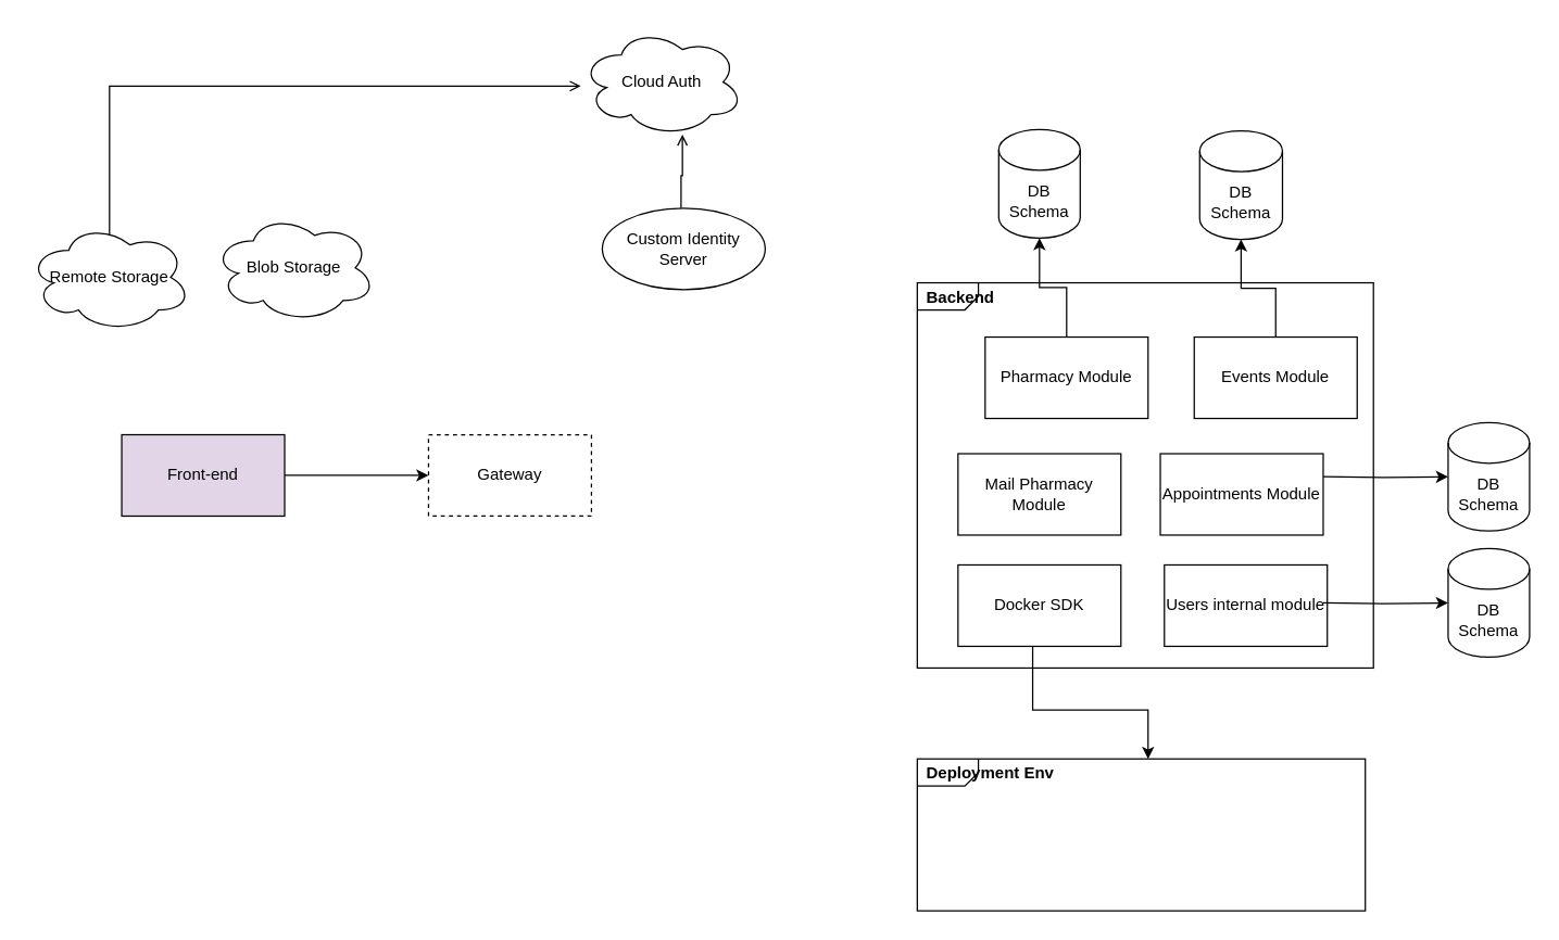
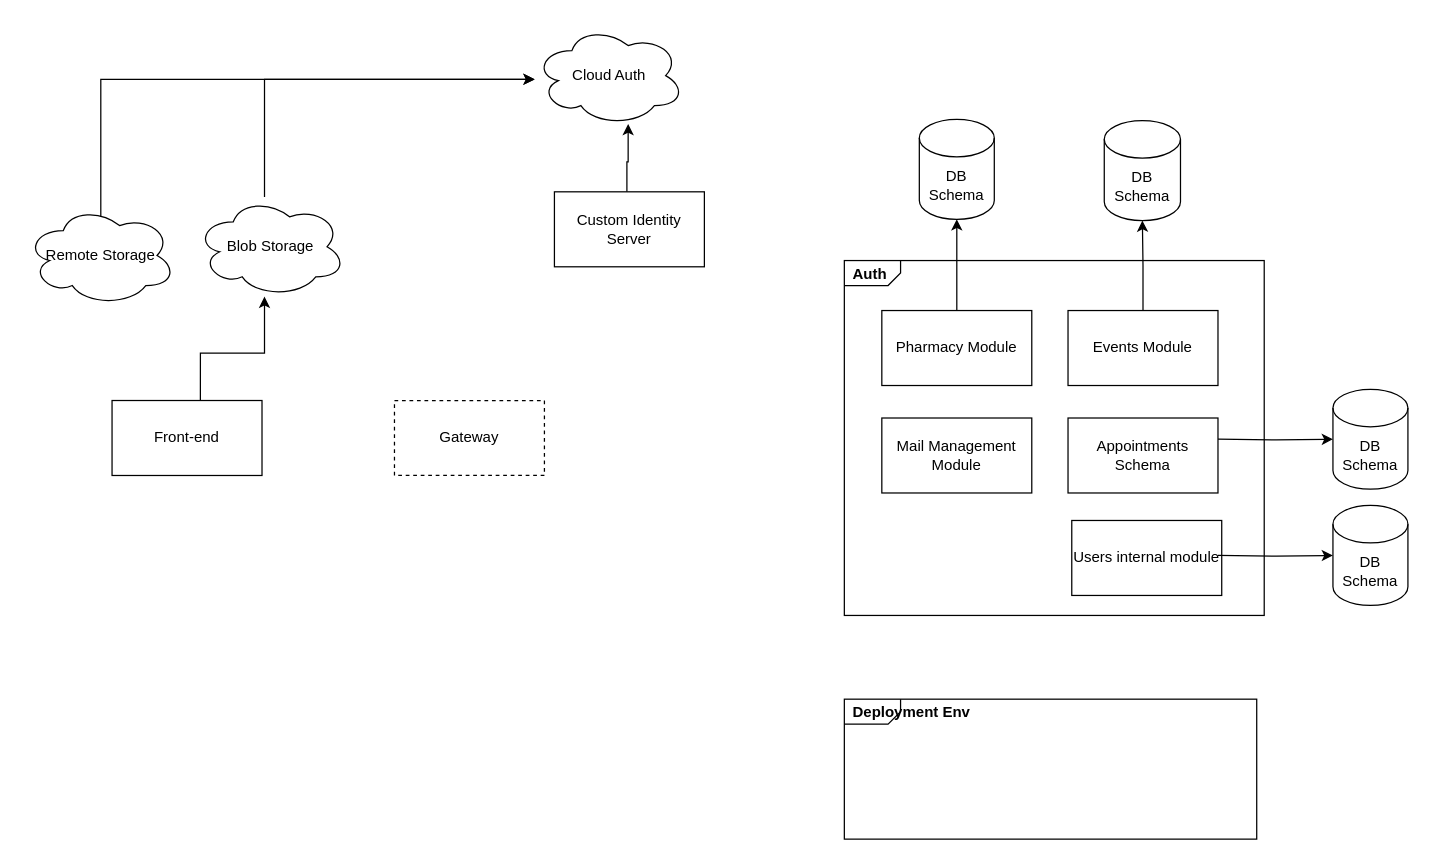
  <mxCell id="0" />
  <mxCell id="1" parent="0" />
- <mxCell id="3" style="edgeStyle=orthogonalEdgeStyle;rounded=0;orthogonalLoop=1;jettySize=auto;html=1;" edge="1" parent="1" source="4" target="8"><mxGeometry relative="1" as="geometry" /></mxCell>
- <mxCell id="4" value="Front-end" style="rounded=0;whiteSpace=wrap;html=1;fillColor=#e1d5e7;" vertex="1" parent="1"><mxGeometry x="89" y="320" width="120" height="60" as="geometry" /></mxCell>
+ <mxCell id="2" style="edgeStyle=orthogonalEdgeStyle;rounded=0;orthogonalLoop=1;jettySize=auto;html=1;exitX=0.589;exitY=0.006;exitDx=0;exitDy=0;exitPerimeter=0;" edge="1" parent="1" source="4" target="19"><mxGeometry relative="1" as="geometry"><Array as="points"><mxPoint x="160" y="282" /><mxPoint x="211" y="282" /></Array></mxGeometry></mxCell>
+ <mxCell id="4" value="Front-end" style="rounded=0;whiteSpace=wrap;html=1;" vertex="1" parent="1"><mxGeometry x="89" y="320" width="120" height="60" as="geometry" /></mxCell>
  <mxCell id="5" value="Cloud Auth" style="ellipse;shape=cloud;whiteSpace=wrap;html=1;" vertex="1" parent="1"><mxGeometry x="427" y="20" width="120" height="80" as="geometry" /></mxCell>
- <mxCell id="6" style="edgeStyle=orthogonalEdgeStyle;rounded=0;orthogonalLoop=1;jettySize=auto;html=1;endArrow=open;" edge="1" parent="1" source="7" target="5"><mxGeometry relative="1" as="geometry"><Array as="points"><mxPoint x="501" y="129" /><mxPoint x="502" y="129" /></Array></mxGeometry></mxCell>
- <mxCell id="7" value="Custom Identity Server" style="ellipse;whiteSpace=wrap;html=1;" vertex="1" parent="1"><mxGeometry x="443" y="153" width="120" height="60" as="geometry" /></mxCell>
+ <mxCell id="6" style="edgeStyle=orthogonalEdgeStyle;rounded=0;orthogonalLoop=1;jettySize=auto;html=1;" edge="1" parent="1" source="7" target="5"><mxGeometry relative="1" as="geometry"><Array as="points"><mxPoint x="501" y="129" /><mxPoint x="502" y="129" /></Array></mxGeometry></mxCell>
+ <mxCell id="7" value="Custom Identity Server" style="rounded=0;whiteSpace=wrap;html=1;" vertex="1" parent="1"><mxGeometry x="443" y="153" width="120" height="60" as="geometry" /></mxCell>
  <mxCell id="8" value="Gateway" style="rounded=0;whiteSpace=wrap;html=1;dashed=1;" vertex="1" parent="1"><mxGeometry x="315" y="320" width="120" height="60" as="geometry" /></mxCell>
- <mxCell id="9" value="Backend" style="html=1;shape=mxgraph.sysml.package;labelX=45;align=left;spacingLeft=5;verticalAlign=top;spacingTop=-3;fontStyle=1;strokeWidth=1;recursiveResize=0;" vertex="1" parent="1"><mxGeometry x="675" y="208" width="336" height="284" as="geometry" /></mxCell>
- <mxCell id="10" value="Pharmacy Module" style="strokeColor=inherit;fillColor=inherit;gradientColor=inherit;shape=rect;html=1;whiteSpace=wrap;align=center;" vertex="1" parent="9"><mxGeometry x="50" y="40" width="120" height="60" as="geometry" /></mxCell>
- <mxCell id="11" value="Events Module" style="strokeColor=inherit;fillColor=inherit;gradientColor=inherit;shape=rect;html=1;whiteSpace=wrap;align=center;" vertex="1" parent="9"><mxGeometry x="204" y="40" width="120" height="60" as="geometry" /></mxCell>
- <mxCell id="12" value="Mail Pharmacy Module" style="strokeColor=inherit;fillColor=inherit;gradientColor=inherit;shape=rect;html=1;whiteSpace=wrap;align=center;" vertex="1" parent="9"><mxGeometry x="30" y="126" width="120" height="60" as="geometry" /></mxCell>
- <mxCell id="13" value="Appointments Module" style="strokeColor=inherit;fillColor=inherit;gradientColor=inherit;shape=rect;html=1;whiteSpace=wrap;align=center;" vertex="1" parent="9"><mxGeometry x="179" y="126" width="120" height="60" as="geometry" /></mxCell>
- <mxCell id="14" value="Docker SDK" style="strokeColor=inherit;fillColor=inherit;gradientColor=inherit;shape=rect;html=1;whiteSpace=wrap;align=center;" vertex="1" parent="9"><mxGeometry x="30" y="208" width="120" height="60" as="geometry" /></mxCell>
+ <mxCell id="9" value="Auth" style="html=1;shape=mxgraph.sysml.package;labelX=45;align=left;spacingLeft=5;verticalAlign=top;spacingTop=-3;fontStyle=1;strokeWidth=1;recursiveResize=0;" vertex="1" parent="1"><mxGeometry x="675" y="208" width="336" height="284" as="geometry" /></mxCell>
+ <mxCell id="10" value="Pharmacy Module" style="strokeColor=inherit;fillColor=inherit;gradientColor=inherit;shape=rect;html=1;whiteSpace=wrap;align=center;" vertex="1" parent="9"><mxGeometry x="30" y="40" width="120" height="60" as="geometry" /></mxCell>
+ <mxCell id="11" value="Events Module" style="strokeColor=inherit;fillColor=inherit;gradientColor=inherit;shape=rect;html=1;whiteSpace=wrap;align=center;" vertex="1" parent="9"><mxGeometry x="179" y="40" width="120" height="60" as="geometry" /></mxCell>
+ <mxCell id="12" value="Mail Management Module" style="strokeColor=inherit;fillColor=inherit;gradientColor=inherit;shape=rect;html=1;whiteSpace=wrap;align=center;" vertex="1" parent="9"><mxGeometry x="30" y="126" width="120" height="60" as="geometry" /></mxCell>
+ <mxCell id="13" value="Appointments Schema" style="strokeColor=inherit;fillColor=inherit;gradientColor=inherit;shape=rect;html=1;whiteSpace=wrap;align=center;" vertex="1" parent="9"><mxGeometry x="179" y="126" width="120" height="60" as="geometry" /></mxCell>
  <mxCell id="15" value="Users internal module" style="strokeColor=inherit;fillColor=inherit;gradientColor=inherit;shape=rect;html=1;whiteSpace=wrap;align=center;" vertex="1" parent="9"><mxGeometry x="182" y="208" width="120" height="60" as="geometry" /></mxCell>
- <mxCell id="16" style="edgeStyle=orthogonalEdgeStyle;rounded=0;orthogonalLoop=1;jettySize=auto;html=1;exitX=0.483;exitY=0.237;exitDx=0;exitDy=0;exitPerimeter=0;endArrow=open;" edge="1" parent="1" source="17" target="5"><mxGeometry relative="1" as="geometry"><Array as="points"><mxPoint x="80" y="183" /><mxPoint x="80" y="63" /></Array></mxGeometry></mxCell>
+ <mxCell id="16" style="edgeStyle=orthogonalEdgeStyle;rounded=0;orthogonalLoop=1;jettySize=auto;html=1;exitX=0.483;exitY=0.237;exitDx=0;exitDy=0;exitPerimeter=0;" edge="1" parent="1" source="17" target="5"><mxGeometry relative="1" as="geometry"><Array as="points"><mxPoint x="80" y="183" /><mxPoint x="80" y="63" /></Array></mxGeometry></mxCell>
  <mxCell id="17" value="Remote Storage" style="ellipse;shape=cloud;whiteSpace=wrap;html=1;" vertex="1" parent="1"><mxGeometry x="20" y="164" width="120" height="80" as="geometry" /></mxCell>
+ <mxCell id="18" style="edgeStyle=orthogonalEdgeStyle;rounded=0;orthogonalLoop=1;jettySize=auto;html=1;" edge="1" parent="1" source="19" target="5"><mxGeometry relative="1" as="geometry"><Array as="points"><mxPoint x="211" y="63" /></Array></mxGeometry></mxCell>
  <mxCell id="19" value="Blob Storage" style="ellipse;shape=cloud;whiteSpace=wrap;html=1;" vertex="1" parent="1"><mxGeometry x="156" y="157" width="120" height="80" as="geometry" /></mxCell>
  <mxCell id="20" value="DB Schema" style="shape=cylinder3;whiteSpace=wrap;html=1;boundedLbl=1;backgroundOutline=1;size=15;" vertex="1" parent="1"><mxGeometry x="735" y="95" width="60" height="80" as="geometry" /></mxCell>
  <mxCell id="21" value="DB Schema" style="shape=cylinder3;whiteSpace=wrap;html=1;boundedLbl=1;backgroundOutline=1;size=15;" vertex="1" parent="1"><mxGeometry x="883" y="96" width="61" height="80" as="geometry" /></mxCell>
  <mxCell id="22" value="DB Schema" style="shape=cylinder3;whiteSpace=wrap;html=1;boundedLbl=1;backgroundOutline=1;size=15;" vertex="1" parent="1"><mxGeometry x="1066" y="311" width="60" height="80" as="geometry" /></mxCell>
  <mxCell id="23" style="edgeStyle=orthogonalEdgeStyle;rounded=0;orthogonalLoop=1;jettySize=auto;html=1;" edge="1" parent="1" source="10" target="20"><mxGeometry relative="1" as="geometry" /></mxCell>
  <mxCell id="24" style="edgeStyle=orthogonalEdgeStyle;rounded=0;orthogonalLoop=1;jettySize=auto;html=1;" edge="1" parent="1" source="11" target="21"><mxGeometry relative="1" as="geometry" /></mxCell>
  <mxCell id="25" style="edgeStyle=orthogonalEdgeStyle;rounded=0;orthogonalLoop=1;jettySize=auto;html=1;" edge="1" parent="1" target="22"><mxGeometry relative="1" as="geometry"><mxPoint x="974" y="351" as="sourcePoint" /></mxGeometry></mxCell>
  <mxCell id="26" value="Deployment Env" style="html=1;shape=mxgraph.sysml.package;labelX=45;align=left;spacingLeft=5;verticalAlign=top;spacingTop=-3;fontStyle=1;strokeWidth=1;recursiveResize=0;" vertex="1" parent="1"><mxGeometry x="675" y="559" width="330" height="112" as="geometry" /></mxCell>
  <mxCell id="27" value="" style="shape=image;html=1;verticalAlign=top;verticalLabelPosition=bottom;labelBackgroundColor=#ffffff;imageAspect=0;aspect=fixed;image=https://cdn0.iconfinder.com/data/icons/social-media-2104/24/social_media_social_media_logo_docker-128.png" vertex="1" parent="1"><mxGeometry x="793" y="578" width="79" height="79" as="geometry" /></mxCell>
- <mxCell id="28" style="edgeStyle=orthogonalEdgeStyle;rounded=0;orthogonalLoop=1;jettySize=auto;html=1;" edge="1" parent="1" source="14" target="26"><mxGeometry relative="1" as="geometry"><Array as="points"><mxPoint x="760" y="523" /><mxPoint x="845" y="523" /></Array></mxGeometry></mxCell>
  <mxCell id="29" value="DB Schema" style="shape=cylinder3;whiteSpace=wrap;html=1;boundedLbl=1;backgroundOutline=1;size=15;" vertex="1" parent="1"><mxGeometry x="1066" y="404" width="60" height="80" as="geometry" /></mxCell>
  <mxCell id="30" style="edgeStyle=orthogonalEdgeStyle;rounded=0;orthogonalLoop=1;jettySize=auto;html=1;" edge="1" parent="1" target="29"><mxGeometry relative="1" as="geometry"><mxPoint x="974" y="444" as="sourcePoint" /></mxGeometry></mxCell>
